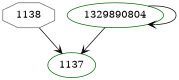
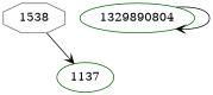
  digraph {
    fontname="DejaVu Serif"
    node [color=darkgreen fontname="DejaVu Serif" shape=ellipse]
    edge [arrowhead=vee fontname="DejaVu Serif"]
-   1138 [color=gray40 shape=octagon]
+   1138 [color=gray40 shape=octagon label=1538]
    1137
    1329890804
    1138 -> 1137
-   1329890804 -> 1137
    1329890804 -> 1329890804
  }
